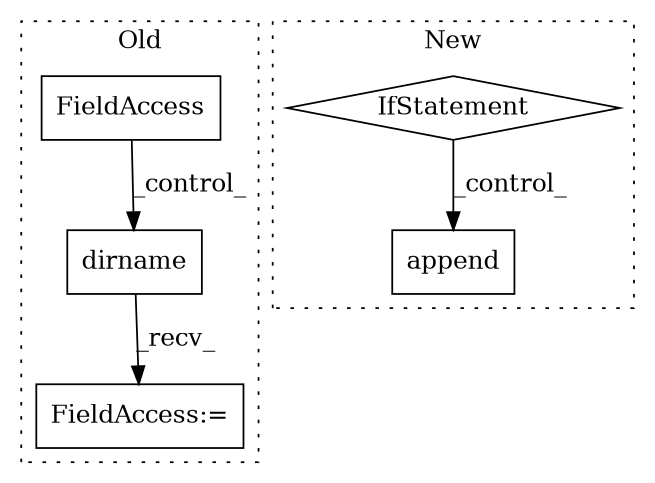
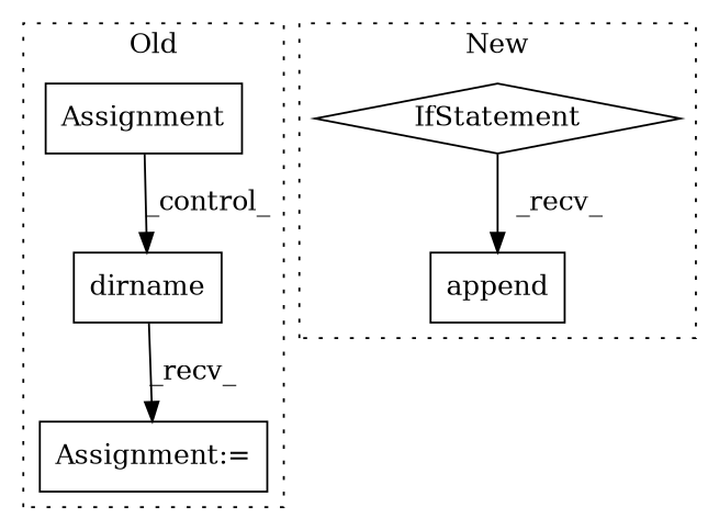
  digraph {
    node [a=32 shape=box]
    n1 [l="8,1" label=dirname s="1073,1115"]
-   n2 [a=22 l=7 label=FieldAccess s=1065]
-   n3 [a=7 l=1 label="FieldAccess:=" s=1051]
+   n2 [a=22 l=7 label=Assignment s=1065]
+   n3 [a=7 l=1 label="Assignment:=" s=1051]
    n4 [l="7,1" label=append s="601,613"]
    n5 [a=25 l="4,2" label=IfStatement s="565,577" shape=diamond]
    subgraph cluster_1 {
      label=Old
      style=dotted
      n1
      n2
      n3
    }
    subgraph cluster_2 {
      label=New
      style=dotted
      n4
      n5
    }
    n1 -> n3 [label=_recv_]
    n2 -> n1 [label=_control_]
-   n5 -> n4 [label=_control_]
+   n5 -> n4 [label=_recv_]
  }
